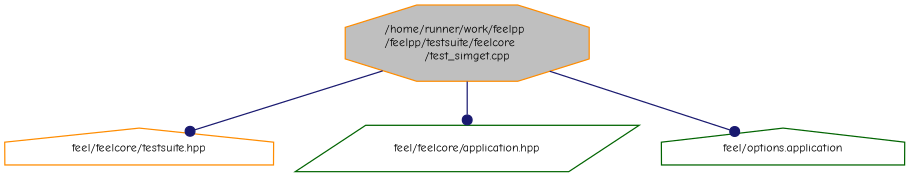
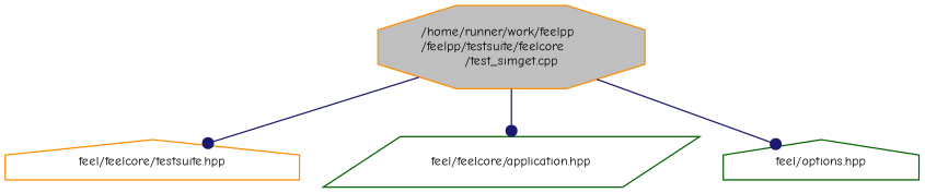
  digraph {
    fontname="Comic Neue"
    node [color=darkorange fillcolor=white fontname="Comic Neue" fontsize=10 shape=house style=filled]
    edge [arrowhead=dot color=midnightblue fontname="Comic Neue" fontsize=10 labelfontname=Helvetica labelfontsize=10 style=solid]
    n1 [fillcolor=grey75 fontcolor=black height=0.2 label="/home/runner/work/feelpp\l/feelpp/testsuite/feelcore\l/test_simget.cpp" shape=octagon width=0.4]
    n2 [height=0.2 label="feel/feelcore/testsuite.hpp" width=0.4]
    n3 [color=darkgreen height=0.2 label="feel/feelcore/application.hpp" shape=parallelogram width=0.4]
-   n4 [color=darkgreen height=0.2 label="feel/options.application" width=0.4]
+   n4 [color=darkgreen height=0.2 label="feel/options.hpp" width=0.4]
    n1 -> n2
    n1 -> n3
    n1 -> n4
  }
